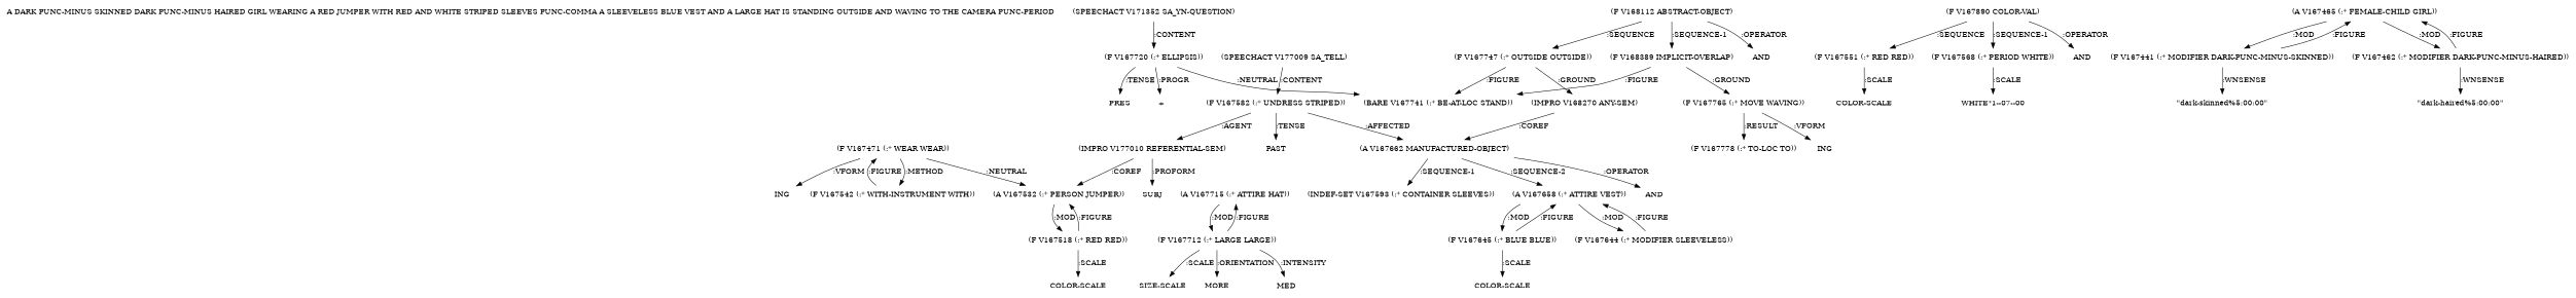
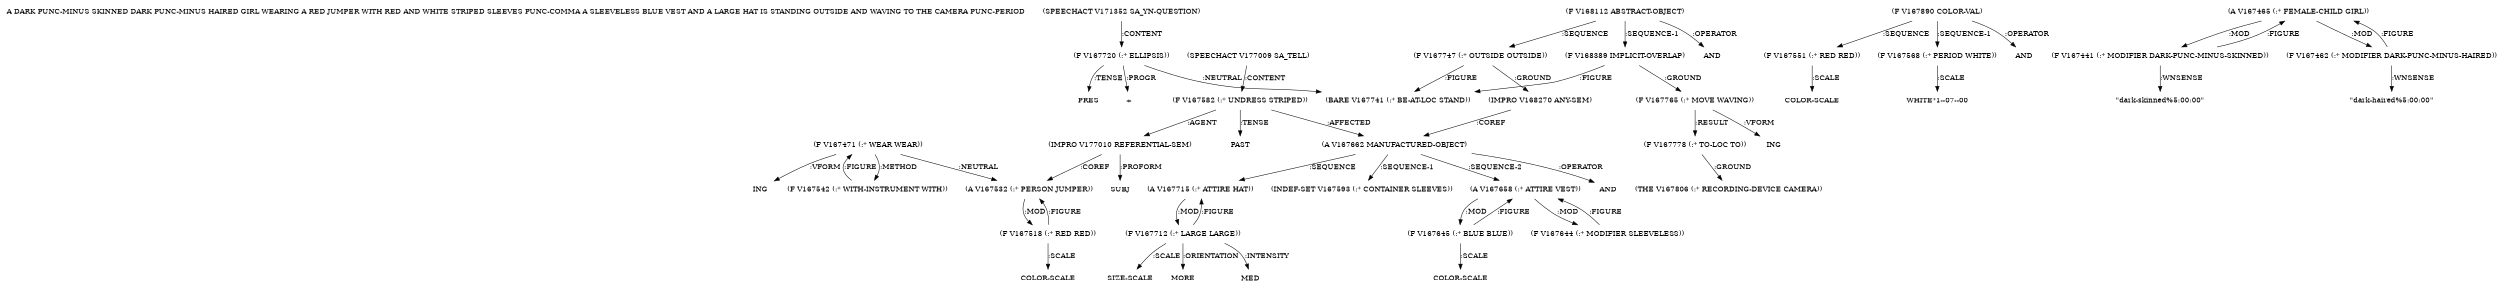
  digraph {
    node [shape=none]
    "A DARK PUNC-MINUS SKINNED DARK PUNC-MINUS HAIRED GIRL WEARING A RED JUMPER WITH RED AND WHITE STRIPED SLEEVES PUNC-COMMA A SLEEVELESS BLUE VEST AND A LARGE HAT IS STANDING OUTSIDE AND WAVING TO THE CAMERA PUNC-PERIOD"
    n2 [label="(SPEECHACT V171352 SA_YN-QUESTION)"]
    n3 [label="(F V167720 (:* ELLIPSIS))"]
    n4 [label="(BARE V167741 (:* BE-AT-LOC STAND))"]
    n5 [label=PRES]
    n6 [label="+"]
    n7 [label="(F V168112 ABSTRACT-OBJECT)"]
    n8 [label="(F V167747 (:* OUTSIDE OUTSIDE))"]
    n9 [label="(F V168389 IMPLICIT-OVERLAP)"]
    n10 [label=AND]
    n11 [label="(IMPRO V168270 ANY-SEM)"]
    n12 [label="(F V167765 (:* MOVE WAVING))"]
    n13 [label="(A V167662 MANUFACTURED-OBJECT)"]
    n14 [label="(F V167778 (:* TO-LOC TO))"]
    n15 [label=ING]
    n16 [label=AND]
    n17 [label="(A V167715 (:* ATTIRE HAT))"]
    n18 [label="(INDEF-SET V167593 (:* CONTAINER SLEEVES))"]
    n19 [label="(A V167658 (:* ATTIRE VEST))"]
    n20 [label="(F V167712 (:* LARGE LARGE))"]
    n21 [label="(F V167644 (:* MODIFIER SLEEVELESS))"]
    n22 [label="(F V167645 (:* BLUE BLUE))"]
+   n23 [label="(THE V167806 (:* RECORDING-DEVICE CAMERA))"]
    n24 [label="(SPEECHACT V177009 SA_TELL)"]
    n25 [label="(F V167582 (:* UNDRESS STRIPED))"]
    n26 [label="(IMPRO V177010 REFERENTIAL-SEM)"]
    n27 [label=PAST]
    n28 [label=SUBJ]
    n29 [label="(A V167532 (:* PERSON JUMPER))"]
    n30 [label="(F V167518 (:* RED RED))"]
    n31 [label="COLOR-SCALE"]
    n32 [label=MORE]
    n33 [label=MED]
    n34 [label="SIZE-SCALE"]
    n35 [label="COLOR-SCALE"]
    n36 [label="(F V167890 COLOR-VAL)"]
    n37 [label="(F V167551 (:* RED RED))"]
    n38 [label="(F V167568 (:* PERIOD WHITE))"]
    n39 [label=AND]
    n40 [label="COLOR-SCALE"]
    n41 [label="WHITE*1--07--00"]
    n42 [label="(F V167471 (:* WEAR WEAR))"]
    n43 [label="(F V167542 (:* WITH-INSTRUMENT WITH))"]
    n44 [label=ING]
    n45 [label="(A V167465 (:* FEMALE-CHILD GIRL))"]
    n46 [label="(F V167441 (:* MODIFIER DARK-PUNC-MINUS-SKINNED))"]
    n47 [label="(F V167462 (:* MODIFIER DARK-PUNC-MINUS-HAIRED))"]
    n48 [label="\"dark-skinned%5:00:00\""]
    n49 [label="\"dark-haired%5:00:00\""]
    n2 -> n3 [label=":CONTENT"]
    n3 -> n4 [label=":NEUTRAL"]
    n3 -> n5 [label=":TENSE"]
    n3 -> n6 [label=":PROGR"]
    n7 -> n8 [label=":SEQUENCE"]
    n7 -> n9 [label=":SEQUENCE-1"]
    n7 -> n10 [label=":OPERATOR"]
    n8 -> n4 [label=":FIGURE"]
    n8 -> n11 [label=":GROUND"]
    n9 -> n4 [label=":FIGURE"]
    n9 -> n12 [label=":GROUND"]
    n11 -> n13 [label=":COREF"]
    n12 -> n14 [label=":RESULT"]
    n12 -> n15 [label=":VFORM"]
    n13 -> n16 [label=":OPERATOR"]
+   n13 -> n17 [label=":SEQUENCE"]
    n13 -> n18 [label=":SEQUENCE-1"]
    n13 -> n19 [label=":SEQUENCE-2"]
+   n14 -> n23 [label=":GROUND"]
    n17 -> n20 [label=":MOD"]
    n19 -> n21 [label=":MOD"]
    n19 -> n22 [label=":MOD"]
    n20 -> n17 [label=":FIGURE"]
    n20 -> n32 [label=":ORIENTATION"]
    n20 -> n33 [label=":INTENSITY"]
    n20 -> n34 [label=":SCALE"]
    n21 -> n19 [label=":FIGURE"]
    n22 -> n19 [label=":FIGURE"]
    n22 -> n35 [label=":SCALE"]
    n24 -> n25 [label=":CONTENT"]
    n25 -> n13 [label=":AFFECTED"]
    n25 -> n26 [label=":AGENT"]
    n25 -> n27 [label=":TENSE"]
    n26 -> n28 [label=":PROFORM"]
    n26 -> n29 [label=":COREF"]
    n29 -> n30 [label=":MOD"]
    n30 -> n29 [label=":FIGURE"]
    n30 -> n31 [label=":SCALE"]
    n36 -> n37 [label=":SEQUENCE"]
    n36 -> n38 [label=":SEQUENCE-1"]
    n36 -> n39 [label=":OPERATOR"]
    n37 -> n40 [label=":SCALE"]
    n38 -> n41 [label=":SCALE"]
    n42 -> n29 [label=":NEUTRAL"]
    n42 -> n43 [label=":METHOD"]
    n42 -> n44 [label=":VFORM"]
    n43 -> n42 [label=":FIGURE"]
    n45 -> n46 [label=":MOD"]
    n45 -> n47 [label=":MOD"]
    n46 -> n45 [label=":FIGURE"]
    n46 -> n48 [label=":WNSENSE"]
    n47 -> n45 [label=":FIGURE"]
    n47 -> n49 [label=":WNSENSE"]
  }
